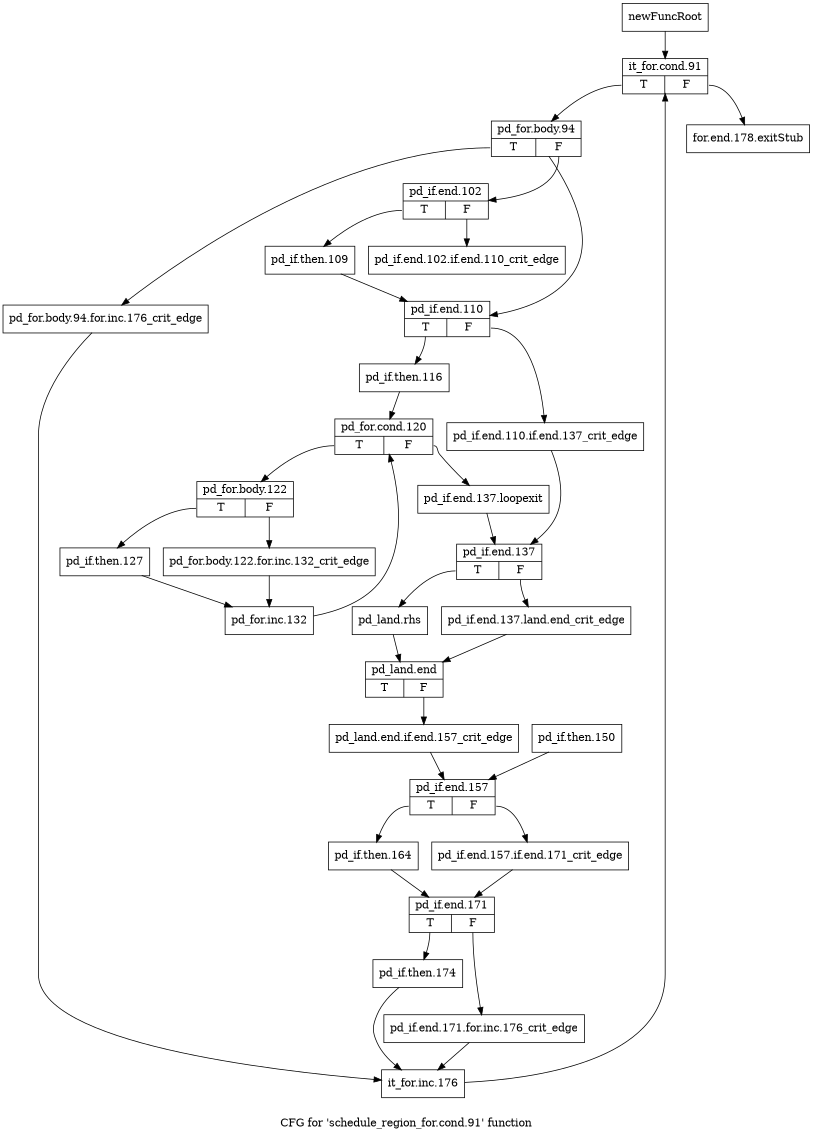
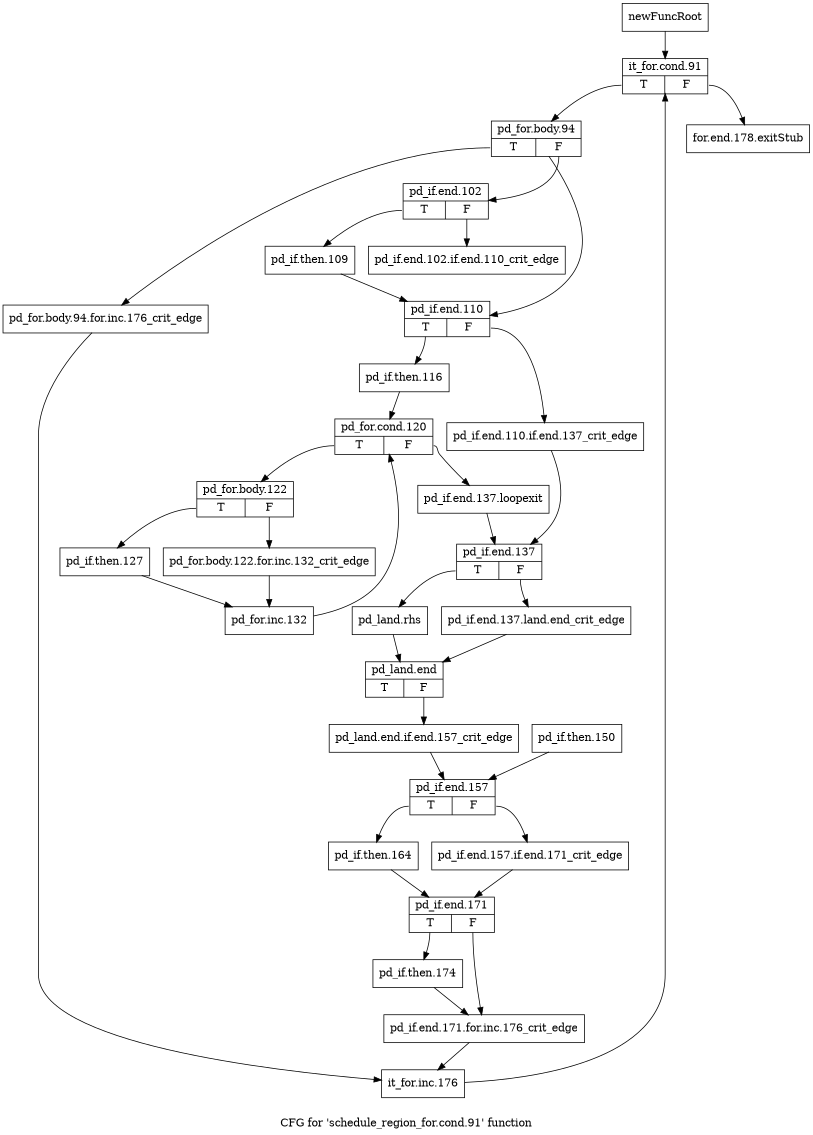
  digraph {
    label="CFG for 'schedule_region_for.cond.91' function"
    node [shape=record]
    n1 [label="{newFuncRoot}"]
    n2 [label="{it_for.cond.91|{<s0>T|<s1>F}}"]
    n3 [label="{for.end.178.exitStub}"]
    n4 [label="{pd_for.body.94|{<s0>T|<s1>F}}"]
    n5 [label="{pd_for.body.94.for.inc.176_crit_edge}"]
    n6 [label="{pd_if.end.102|{<s0>T|<s1>F}}"]
    n7 [label="{pd_if.end.110|{<s0>T|<s1>F}}"]
    n8 [label="{it_for.inc.176}"]
    n9 [label="{pd_if.then.109}"]
    n10 [label="{pd_if.end.102.if.end.110_crit_edge}"]
    n11 [label="{pd_if.then.116}"]
    n12 [label="{pd_if.end.110.if.end.137_crit_edge}"]
    n13 [label="{pd_for.cond.120|{<s0>T|<s1>F}}"]
    n14 [label="{pd_if.end.137|{<s0>T|<s1>F}}"]
    n15 [label="{pd_for.body.122|{<s0>T|<s1>F}}"]
    n16 [label="{pd_if.end.137.loopexit}"]
    n17 [label="{pd_land.rhs}"]
    n18 [label="{pd_if.end.137.land.end_crit_edge}"]
    n19 [label="{pd_land.end|{<s0>T|<s1>F}}"]
    n20 [label="{pd_if.then.127}"]
    n21 [label="{pd_for.body.122.for.inc.132_crit_edge}"]
    n22 [label="{pd_for.inc.132}"]
    n23 [label="{pd_land.end.if.end.157_crit_edge}"]
    n24 [label="{pd_if.then.150}"]
    n25 [label="{pd_if.end.157|{<s0>T|<s1>F}}"]
    n26 [label="{pd_if.then.164}"]
    n27 [label="{pd_if.end.157.if.end.171_crit_edge}"]
    n28 [label="{pd_if.end.171|{<s0>T|<s1>F}}"]
    n29 [label="{pd_if.then.174}"]
    n30 [label="{pd_if.end.171.for.inc.176_crit_edge}"]
    n1 -> n2
    n2 -> n3 [tailport=s1]
    n2 -> n4 [tailport=s0]
    n4 -> n5 [tailport=s0]
    n4 -> n6 [tailport=s1]
    n4 -> n7
    n5 -> n8
    n6 -> n9 [tailport=s0]
    n6 -> n10 [tailport=s1]
    n7 -> n11 [tailport=s0]
    n7 -> n12 [tailport=s1]
    n8 -> n2
    n9 -> n7
    n11 -> n13
    n12 -> n14
    n13 -> n15 [tailport=s0]
    n13 -> n16 [tailport=s1]
    n14 -> n17 [tailport=s0]
    n14 -> n18 [tailport=s1]
    n15 -> n20 [tailport=s0]
    n15 -> n21 [tailport=s1]
    n16 -> n14
    n17 -> n19
    n18 -> n19
    n19 -> n23 [tailport=s1]
    n20 -> n22
    n21 -> n22
    n22 -> n13
    n23 -> n25
    n24 -> n25
    n25 -> n26 [tailport=s0]
    n25 -> n27 [tailport=s1]
    n26 -> n28
    n27 -> n28
    n28 -> n29 [tailport=s0]
    n28 -> n30 [tailport=s1]
-   n29 -> n8
+   n29 -> n30
    n30 -> n8
  }
